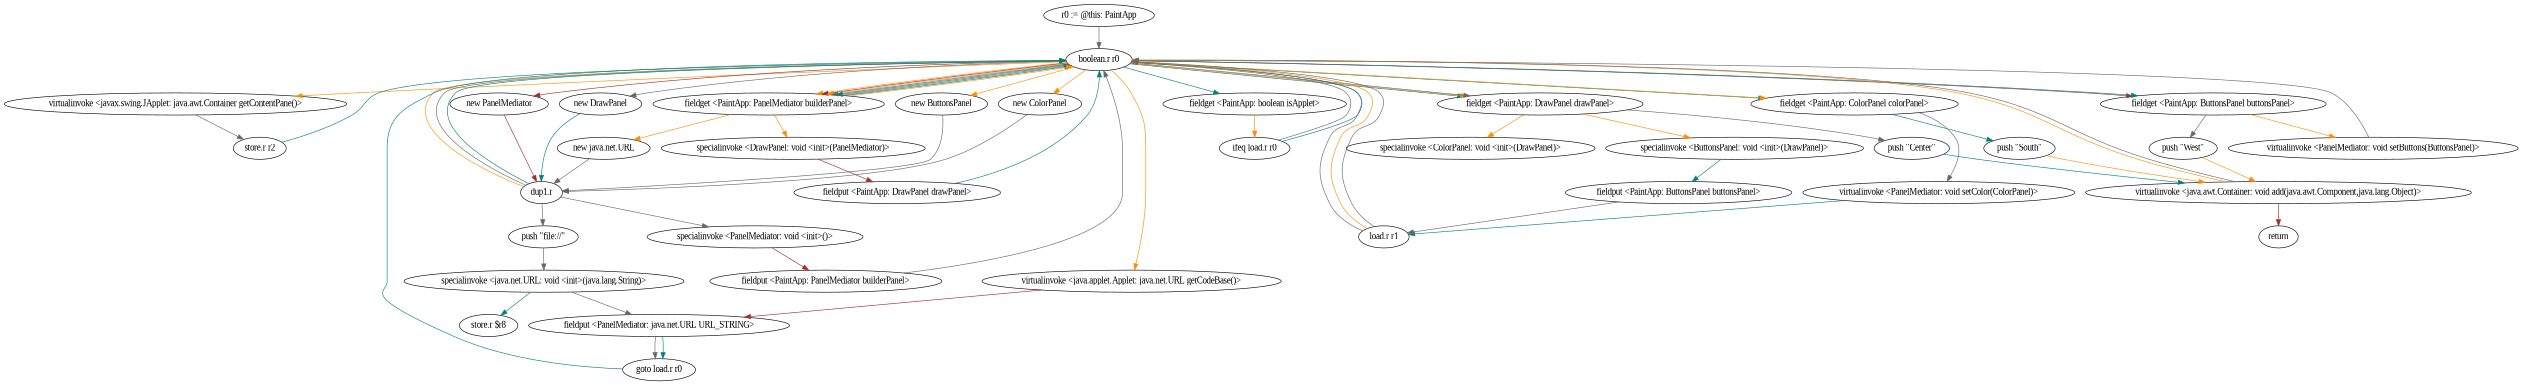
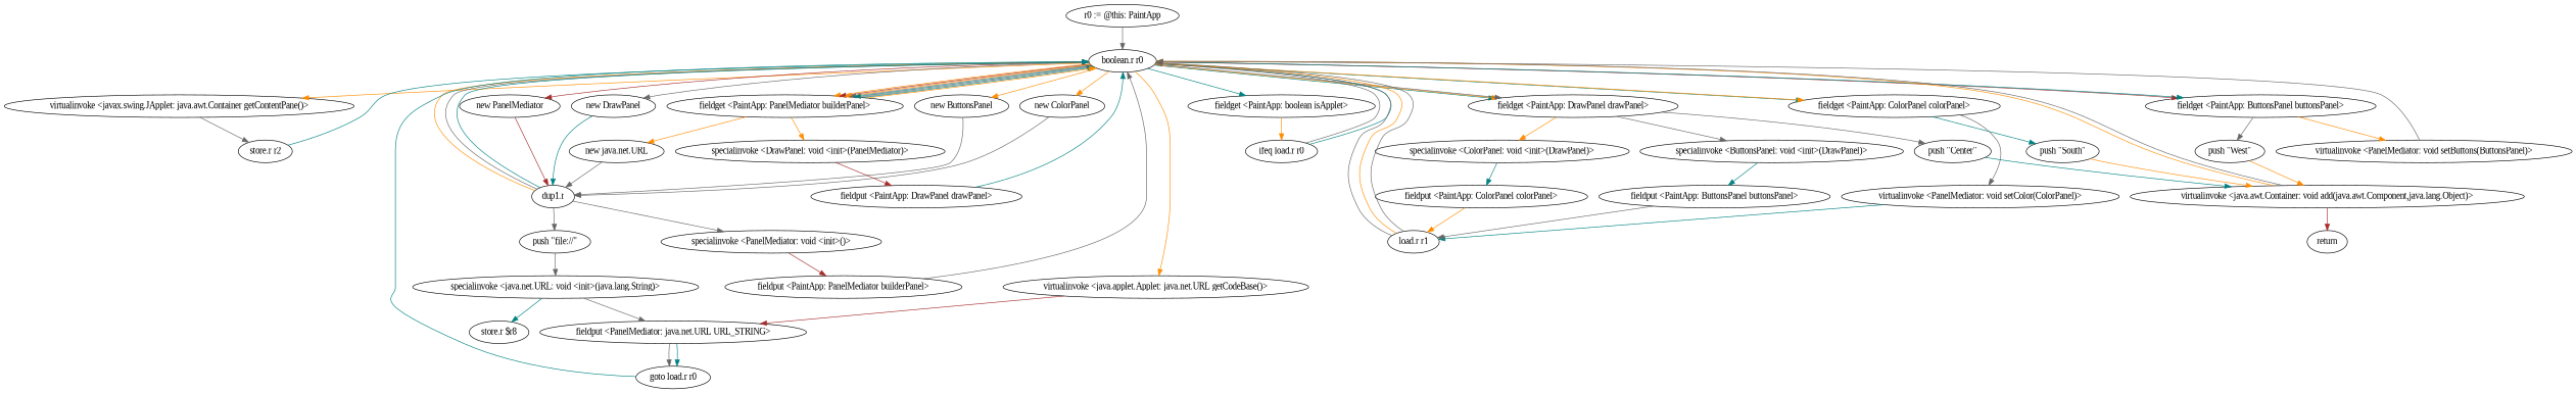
  digraph {
    fontname="Liberation Serif"
    node [fontname="Liberation Serif"]
    edge [color=gray40 fontname="Liberation Serif"]
    n1 [label="boolean.r r0"]
    "r0 := @this: PaintApp"
    "virtualinvoke <javax.swing.JApplet: java.awt.Container getContentPane()>"
    "new PanelMediator"
    "fieldget <PaintApp: boolean isApplet>"
    "fieldget <PaintApp: PanelMediator builderPanel>"
    "virtualinvoke <java.applet.Applet: java.net.URL getCodeBase()>"
    "new DrawPanel"
    "new ButtonsPanel"
    "fieldget <PaintApp: DrawPanel drawPanel>"
    "fieldget <PaintApp: ButtonsPanel buttonsPanel>"
    "new ColorPanel"
    "fieldget <PaintApp: ColorPanel colorPanel>"
    n14 [label="store.r r2"]
    "dup1.r"
    "ifeq load.r r0"
    "specialinvoke <DrawPanel: void <init>(PanelMediator)>"
    "new java.net.URL"
    "fieldput <PanelMediator: java.net.URL URL_STRING>"
    "specialinvoke <ButtonsPanel: void <init>(DrawPanel)>"
    "specialinvoke <ColorPanel: void <init>(DrawPanel)>"
    "push \"Center\""
    "push \"West\""
    "virtualinvoke <PanelMediator: void setButtons(ButtonsPanel)>"
    "push \"South\""
    "virtualinvoke <PanelMediator: void setColor(ColorPanel)>"
    "specialinvoke <PanelMediator: void <init>()>"
    "push \"file://\""
    "fieldput <PaintApp: PanelMediator builderPanel>"
    "specialinvoke <java.net.URL: void <init>(java.lang.String)>"
    "fieldput <PaintApp: DrawPanel drawPanel>"
    "goto load.r r0"
    "fieldput <PaintApp: ButtonsPanel buttonsPanel>"
+   "fieldput <PaintApp: ColorPanel colorPanel>"
    "virtualinvoke <java.awt.Container: void add(java.awt.Component,java.lang.Object)>"
    "load.r r1"
    return
    "store.r $r8"
    n1 -> "virtualinvoke <javax.swing.JApplet: java.awt.Container getContentPane()>" [color=darkorange]
    n1 -> "new PanelMediator" [color=brown]
    n1 -> "fieldget <PaintApp: boolean isApplet>" [color=teal]
    n1 -> "fieldget <PaintApp: PanelMediator builderPanel>" [color=darkorange]
    n1 -> "fieldget <PaintApp: PanelMediator builderPanel>" [color=brown]
    n1 -> "fieldget <PaintApp: PanelMediator builderPanel>" [color=darkorange]
    n1 -> "fieldget <PaintApp: PanelMediator builderPanel>"
    n1 -> "fieldget <PaintApp: PanelMediator builderPanel>" [color=teal]
    n1 -> "virtualinvoke <java.applet.Applet: java.net.URL getCodeBase()>" [color=darkorange]
    n1 -> "new DrawPanel"
    n1 -> "new ButtonsPanel" [color=darkorange]
    n1 -> "fieldget <PaintApp: DrawPanel drawPanel>" [color=teal]
    n1 -> "fieldget <PaintApp: DrawPanel drawPanel>" [color=darkorange]
    n1 -> "fieldget <PaintApp: DrawPanel drawPanel>"
    n1 -> "fieldget <PaintApp: ButtonsPanel buttonsPanel>" [color=brown]
    n1 -> "fieldget <PaintApp: ButtonsPanel buttonsPanel>" [color=teal]
    n1 -> "new ColorPanel" [color=darkorange]
    n1 -> "fieldget <PaintApp: ColorPanel colorPanel>" [color=teal]
    n1 -> "fieldget <PaintApp: ColorPanel colorPanel>" [color=darkorange]
    "r0 := @this: PaintApp" -> n1
    "virtualinvoke <javax.swing.JApplet: java.awt.Container getContentPane()>" -> n14
    "new PanelMediator" -> "dup1.r" [color=brown]
    "fieldget <PaintApp: boolean isApplet>" -> "ifeq load.r r0" [color=darkorange]
    "fieldget <PaintApp: PanelMediator builderPanel>" -> n1
    "fieldget <PaintApp: PanelMediator builderPanel>" -> n1 [color=teal]
    "fieldget <PaintApp: PanelMediator builderPanel>" -> n1 [color=darkorange]
    "fieldget <PaintApp: PanelMediator builderPanel>" -> "specialinvoke <DrawPanel: void <init>(PanelMediator)>" [color=darkorange]
    "fieldget <PaintApp: PanelMediator builderPanel>" -> "new java.net.URL" [color=darkorange]
    "virtualinvoke <java.applet.Applet: java.net.URL getCodeBase()>" -> "fieldput <PanelMediator: java.net.URL URL_STRING>" [color=brown]
    "new DrawPanel" -> "dup1.r" [color=teal]
    "new ButtonsPanel" -> "dup1.r"
-   "fieldget <PaintApp: DrawPanel drawPanel>" -> "specialinvoke <ButtonsPanel: void <init>(DrawPanel)>" [color=darkorange]
+   "fieldget <PaintApp: DrawPanel drawPanel>" -> "specialinvoke <ButtonsPanel: void <init>(DrawPanel)>"
    "fieldget <PaintApp: DrawPanel drawPanel>" -> "specialinvoke <ColorPanel: void <init>(DrawPanel)>" [color=darkorange]
    "fieldget <PaintApp: DrawPanel drawPanel>" -> "push \"Center\""
    "fieldget <PaintApp: ButtonsPanel buttonsPanel>" -> "push \"West\""
    "fieldget <PaintApp: ButtonsPanel buttonsPanel>" -> "virtualinvoke <PanelMediator: void setButtons(ButtonsPanel)>" [color=darkorange]
    "new ColorPanel" -> "dup1.r"
    "fieldget <PaintApp: ColorPanel colorPanel>" -> "push \"South\"" [color=teal]
    "fieldget <PaintApp: ColorPanel colorPanel>" -> "virtualinvoke <PanelMediator: void setColor(ColorPanel)>"
    n14 -> n1 [color=teal]
    "dup1.r" -> n1 [color=darkorange]
    "dup1.r" -> n1
    "dup1.r" -> n1 [color=teal]
    "dup1.r" -> "specialinvoke <PanelMediator: void <init>()>"
    "dup1.r" -> "push \"file://\""
    "ifeq load.r r0" -> n1
    "ifeq load.r r0" -> n1 [color=teal]
    "specialinvoke <DrawPanel: void <init>(PanelMediator)>" -> "fieldput <PaintApp: DrawPanel drawPanel>" [color=brown]
    "new java.net.URL" -> "dup1.r"
    "fieldput <PanelMediator: java.net.URL URL_STRING>" -> "goto load.r r0"
    "fieldput <PanelMediator: java.net.URL URL_STRING>" -> "goto load.r r0" [color=teal]
    "specialinvoke <ButtonsPanel: void <init>(DrawPanel)>" -> "fieldput <PaintApp: ButtonsPanel buttonsPanel>" [color=teal]
+   "specialinvoke <ColorPanel: void <init>(DrawPanel)>" -> "fieldput <PaintApp: ColorPanel colorPanel>" [color=teal]
    "push \"Center\"" -> "virtualinvoke <java.awt.Container: void add(java.awt.Component,java.lang.Object)>" [color=teal]
    "push \"West\"" -> "virtualinvoke <java.awt.Container: void add(java.awt.Component,java.lang.Object)>" [color=darkorange]
    "virtualinvoke <PanelMediator: void setButtons(ButtonsPanel)>" -> n1
    "push \"South\"" -> "virtualinvoke <java.awt.Container: void add(java.awt.Component,java.lang.Object)>" [color=darkorange]
    "virtualinvoke <PanelMediator: void setColor(ColorPanel)>" -> "load.r r1" [color=teal]
    "specialinvoke <PanelMediator: void <init>()>" -> "fieldput <PaintApp: PanelMediator builderPanel>" [color=brown]
    "push \"file://\"" -> "specialinvoke <java.net.URL: void <init>(java.lang.String)>"
    "fieldput <PaintApp: PanelMediator builderPanel>" -> n1
    "specialinvoke <java.net.URL: void <init>(java.lang.String)>" -> "fieldput <PanelMediator: java.net.URL URL_STRING>"
    "specialinvoke <java.net.URL: void <init>(java.lang.String)>" -> "store.r $r8" [color=teal]
    "fieldput <PaintApp: DrawPanel drawPanel>" -> n1 [color=teal]
    "goto load.r r0" -> n1 [color=teal]
    "fieldput <PaintApp: ButtonsPanel buttonsPanel>" -> "load.r r1"
+   "fieldput <PaintApp: ColorPanel colorPanel>" -> "load.r r1" [color=darkorange]
    "virtualinvoke <java.awt.Container: void add(java.awt.Component,java.lang.Object)>" -> n1 [color=darkorange]
    "virtualinvoke <java.awt.Container: void add(java.awt.Component,java.lang.Object)>" -> n1
    "virtualinvoke <java.awt.Container: void add(java.awt.Component,java.lang.Object)>" -> return [color=brown]
    "load.r r1" -> n1
    "load.r r1" -> n1 [color=darkorange]
    "load.r r1" -> n1
  }
